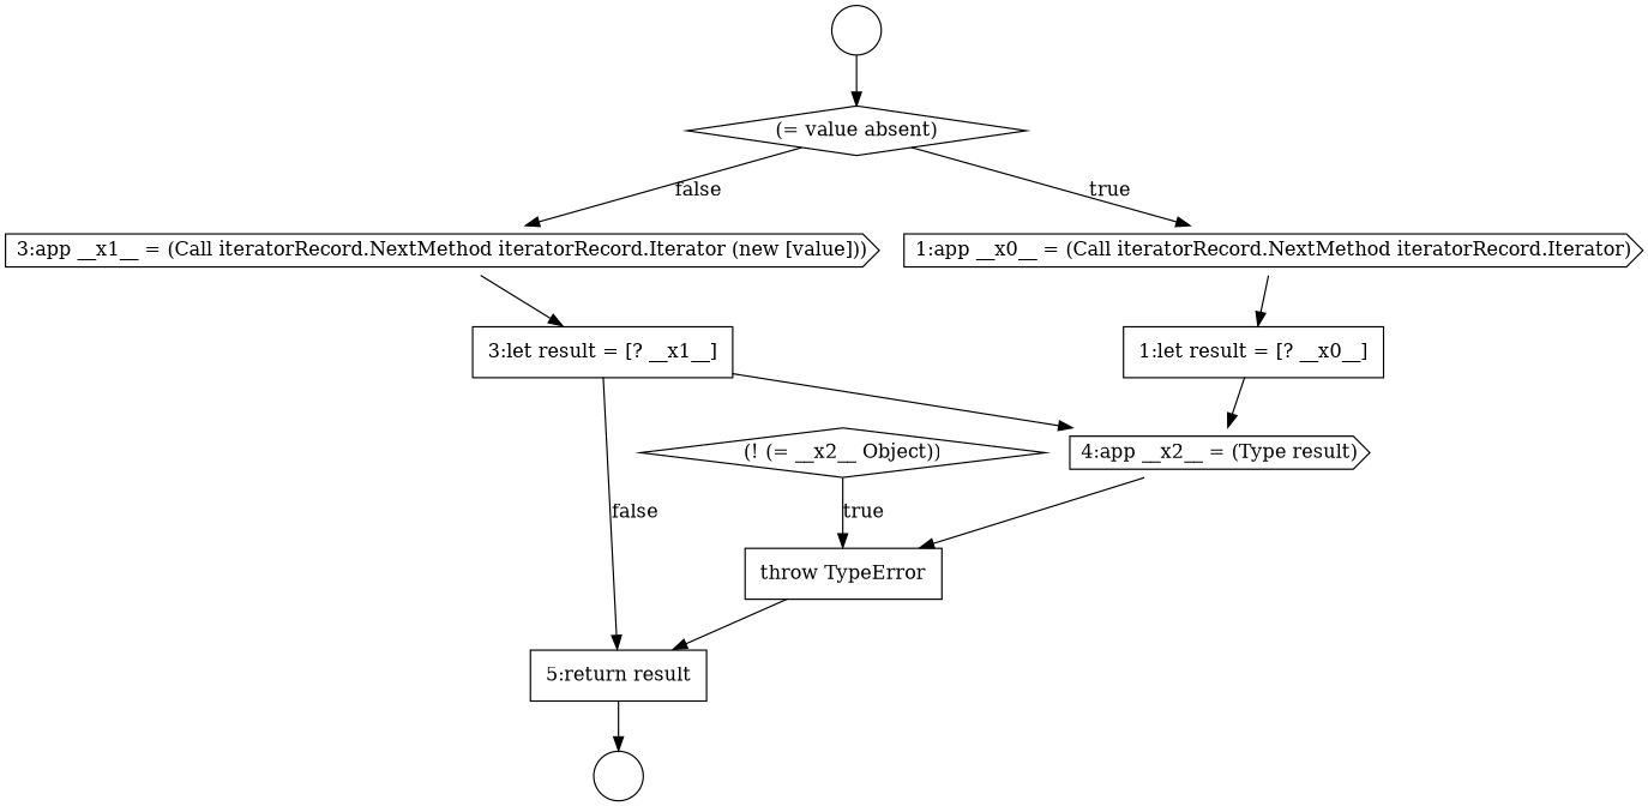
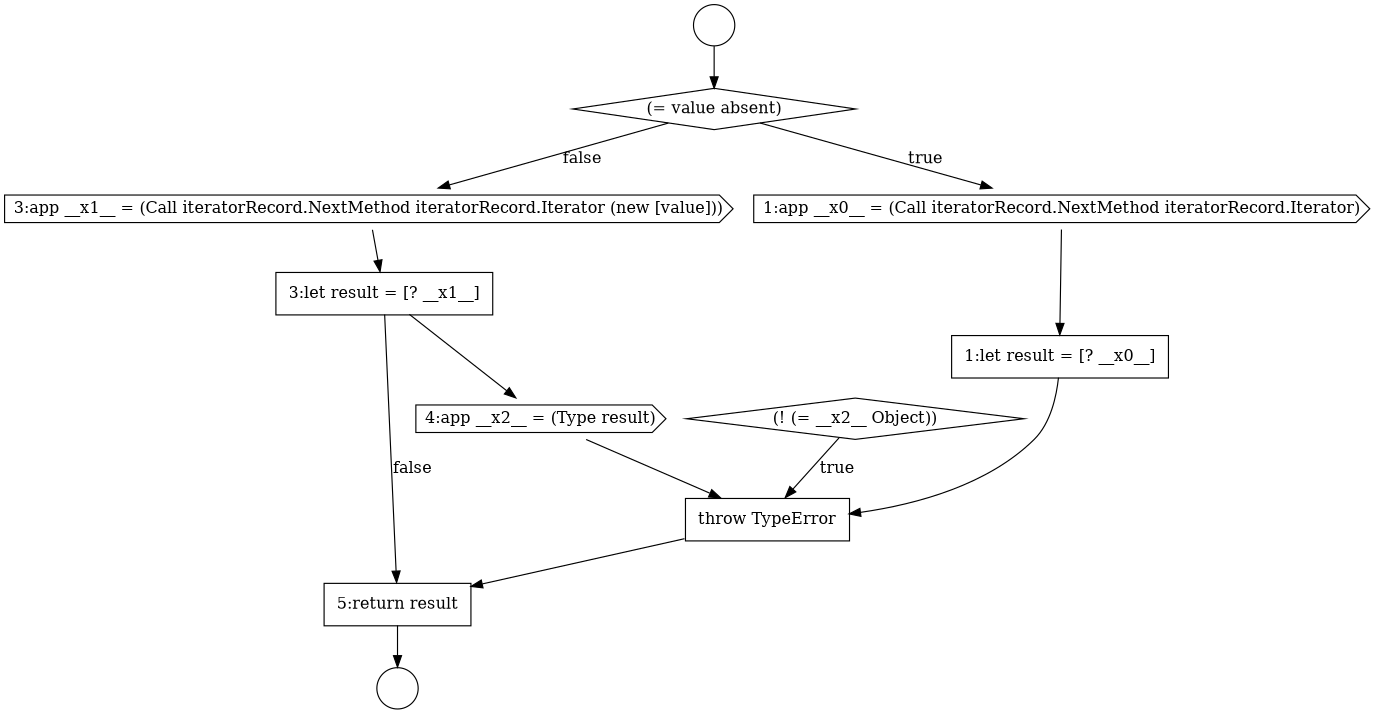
  digraph {
    node [color=black fillcolor=white shape=none style=filled]
    edge [color=black]
    n1 [label=<<font color="black">4:app __x2__ = (Type result)</font>> shape=cds]
    n2 [label=<<font color="black">     <table border="0" cellborder="1" cellspacing="0" cellpadding="10">       <tr><td align="left">throw TypeError</td></tr>     </table>   </font>> margin=0]
    n3 [label=<<font color="black">(! (= __x2__ Object))</font>> shape=diamond]
    n4 [label=" " shape=circle]
    n5 [label=<<font color="black">(= value absent)</font>> shape=diamond]
    n6 [label=<<font color="black">1:app __x0__ = (Call iteratorRecord.NextMethod iteratorRecord.Iterator)</font>> shape=cds]
    n7 [label=<<font color="black">3:app __x1__ = (Call iteratorRecord.NextMethod iteratorRecord.Iterator (new [value]))</font>> shape=cds]
    n8 [label=<<font color="black">     <table border="0" cellborder="1" cellspacing="0" cellpadding="10">       <tr><td align="left">1:let result = [? __x0__]</td></tr>     </table>   </font>> margin=0]
    n9 [label=<<font color="black">     <table border="0" cellborder="1" cellspacing="0" cellpadding="10">       <tr><td align="left">5:return result</td></tr>     </table>   </font>> margin=0]
    n10 [label=" " shape=circle]
    n11 [label=<<font color="black">     <table border="0" cellborder="1" cellspacing="0" cellpadding="10">       <tr><td align="left">3:let result = [? __x1__]</td></tr>     </table>   </font>> margin=0]
    n1 -> n2
    n2 -> n9
    n3 -> n2 [label=<<font color="black">true</font>>]
    n4 -> n5
    n5 -> n6 [label=<<font color="black">true</font>>]
    n5 -> n7 [label=<<font color="black">false</font>>]
    n6 -> n8
    n7 -> n11
-   n8 -> n1
+   n8 -> n2
    n9 -> n10
    n11 -> n1
    n11 -> n9 [label=<<font color="black">false</font>>]
  }
